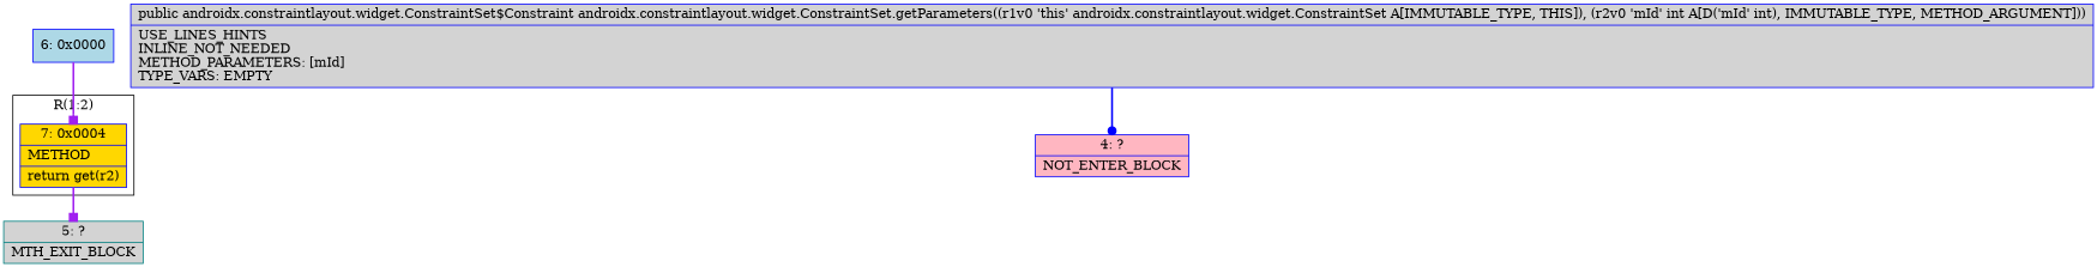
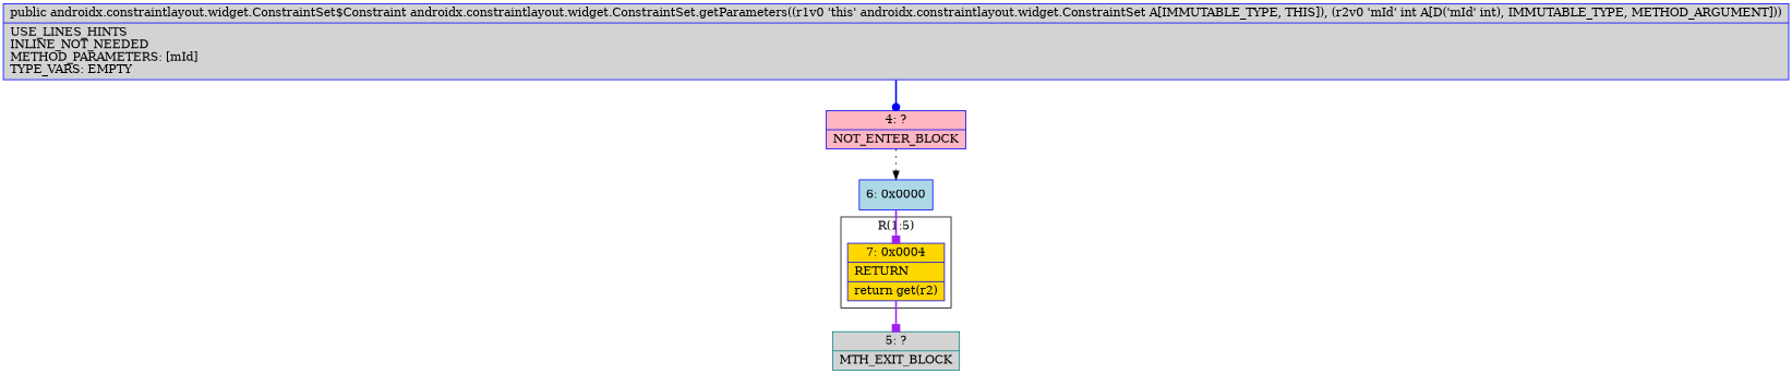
  digraph {
    node [color=blue fillcolor=lightgrey shape=record style=filled]
    edge [arrowhead=box color=purple style=bold]
-   n1 [fillcolor=gold label="{7\:\ 0x0004|METHOD\l|return get(r2)\l}"]
+   n1 [fillcolor=gold label="{7\:\ 0x0004|RETURN\l|return get(r2)\l}"]
    n2 [color=teal label="{5\:\ ?|MTH_EXIT_BLOCK\l}"]
    n3 [fillcolor=lightpink label="{4\:\ ?|NOT_ENTER_BLOCK\l}"]
    n4 [fillcolor=lightblue label="{6\:\ 0x0000}"]
    n5 [label="{public androidx.constraintlayout.widget.ConstraintSet$Constraint androidx.constraintlayout.widget.ConstraintSet.getParameters((r1v0 'this' androidx.constraintlayout.widget.ConstraintSet A[IMMUTABLE_TYPE, THIS]), (r2v0 'mId' int A[D('mId' int), IMMUTABLE_TYPE, METHOD_ARGUMENT]))  | USE_LINES_HINTS\lINLINE_NOT_NEEDED\lMETHOD_PARAMETERS: [mId]\lTYPE_VARS: EMPTY\l}"]
    subgraph cluster_1 {
-     label="R(1:2)"
+     label="R(1:5)"
      n1
    }
    n1 -> n2
+   n3 -> n4 [arrowhead=normal color=black style=dotted]
    n4 -> n1
    n5 -> n3 [arrowhead=dot color=blue]
  }
